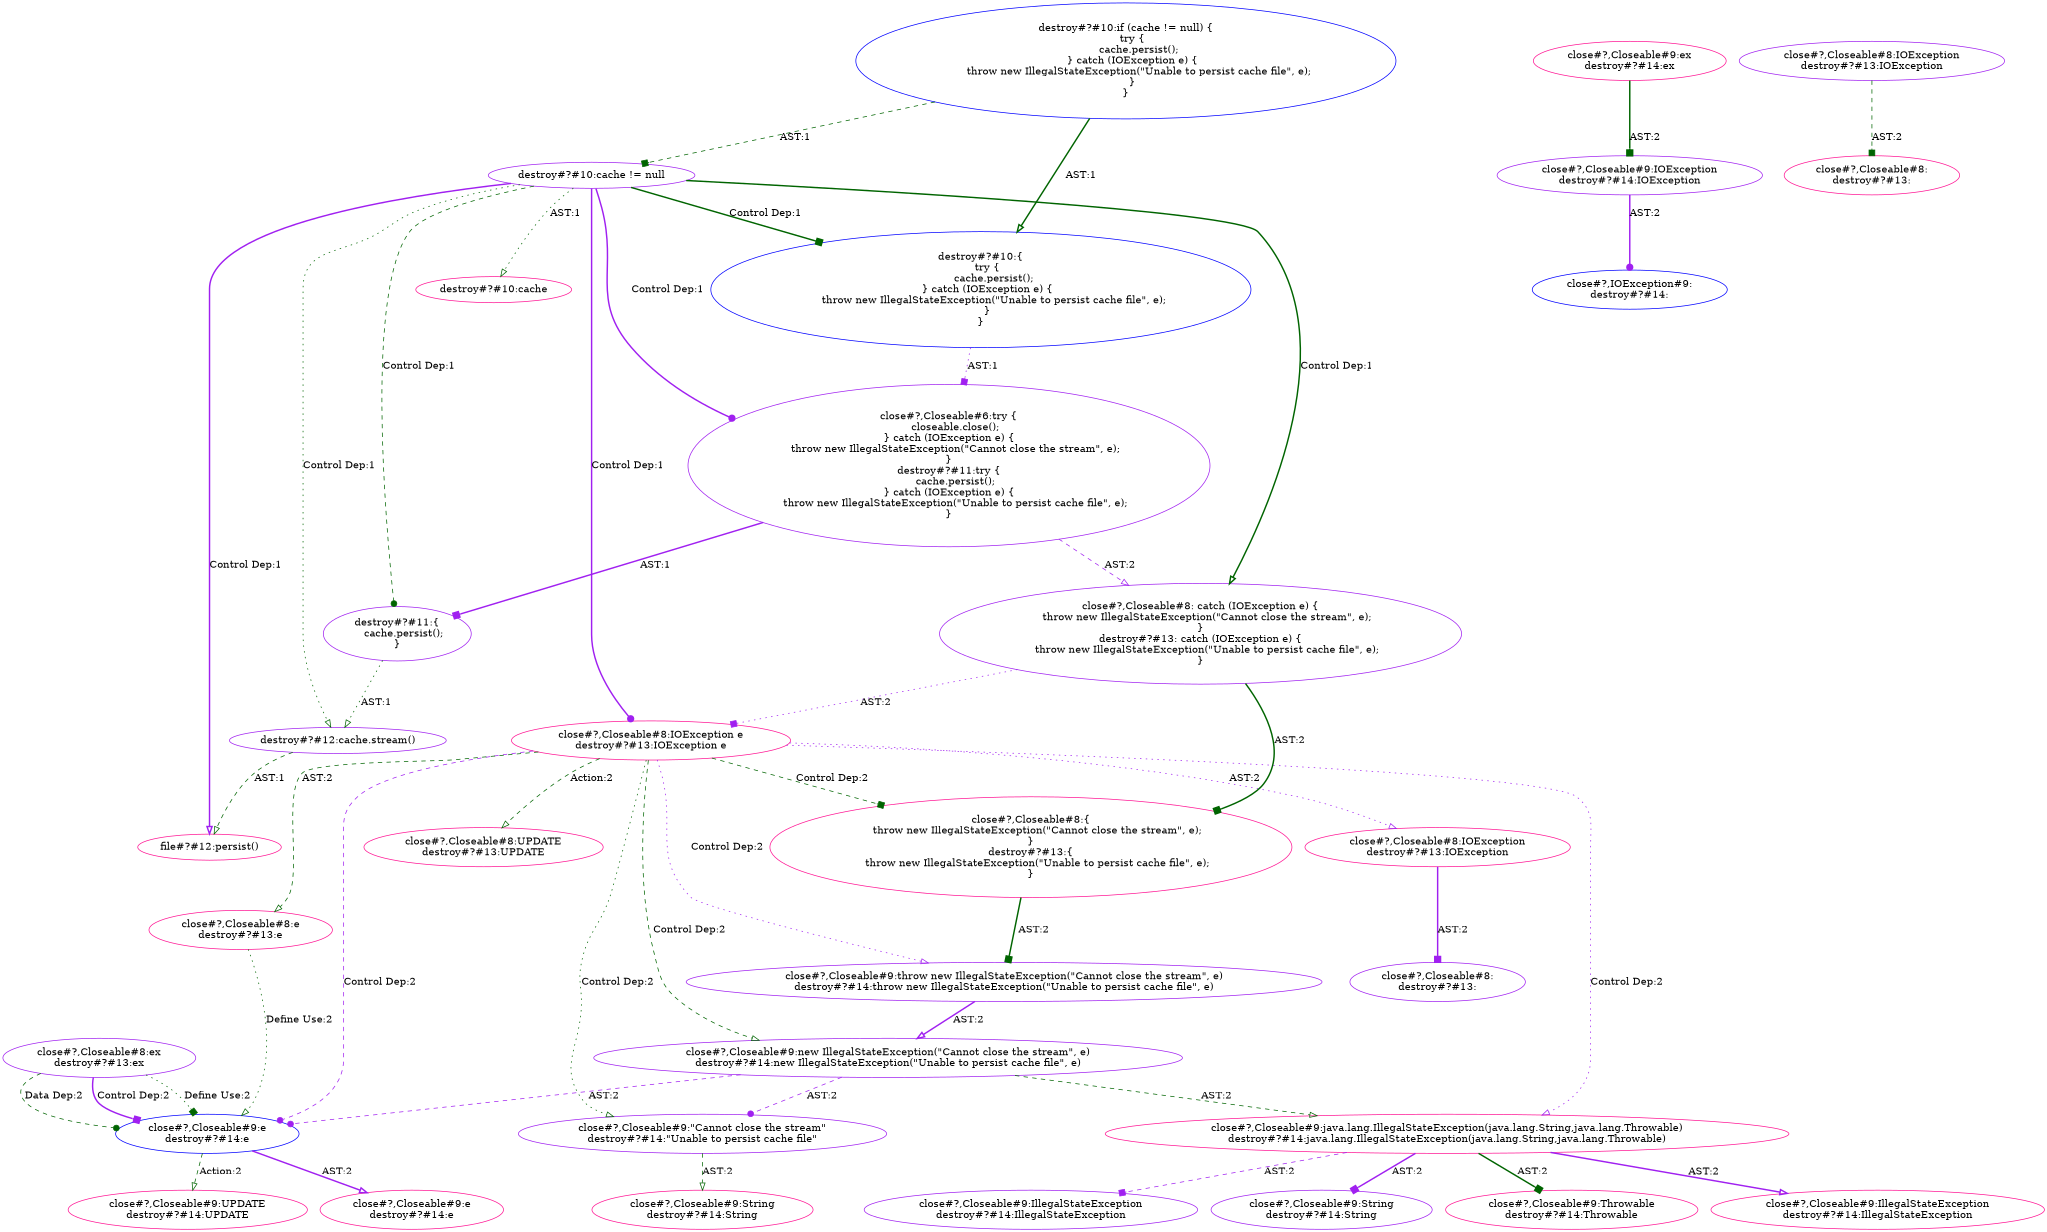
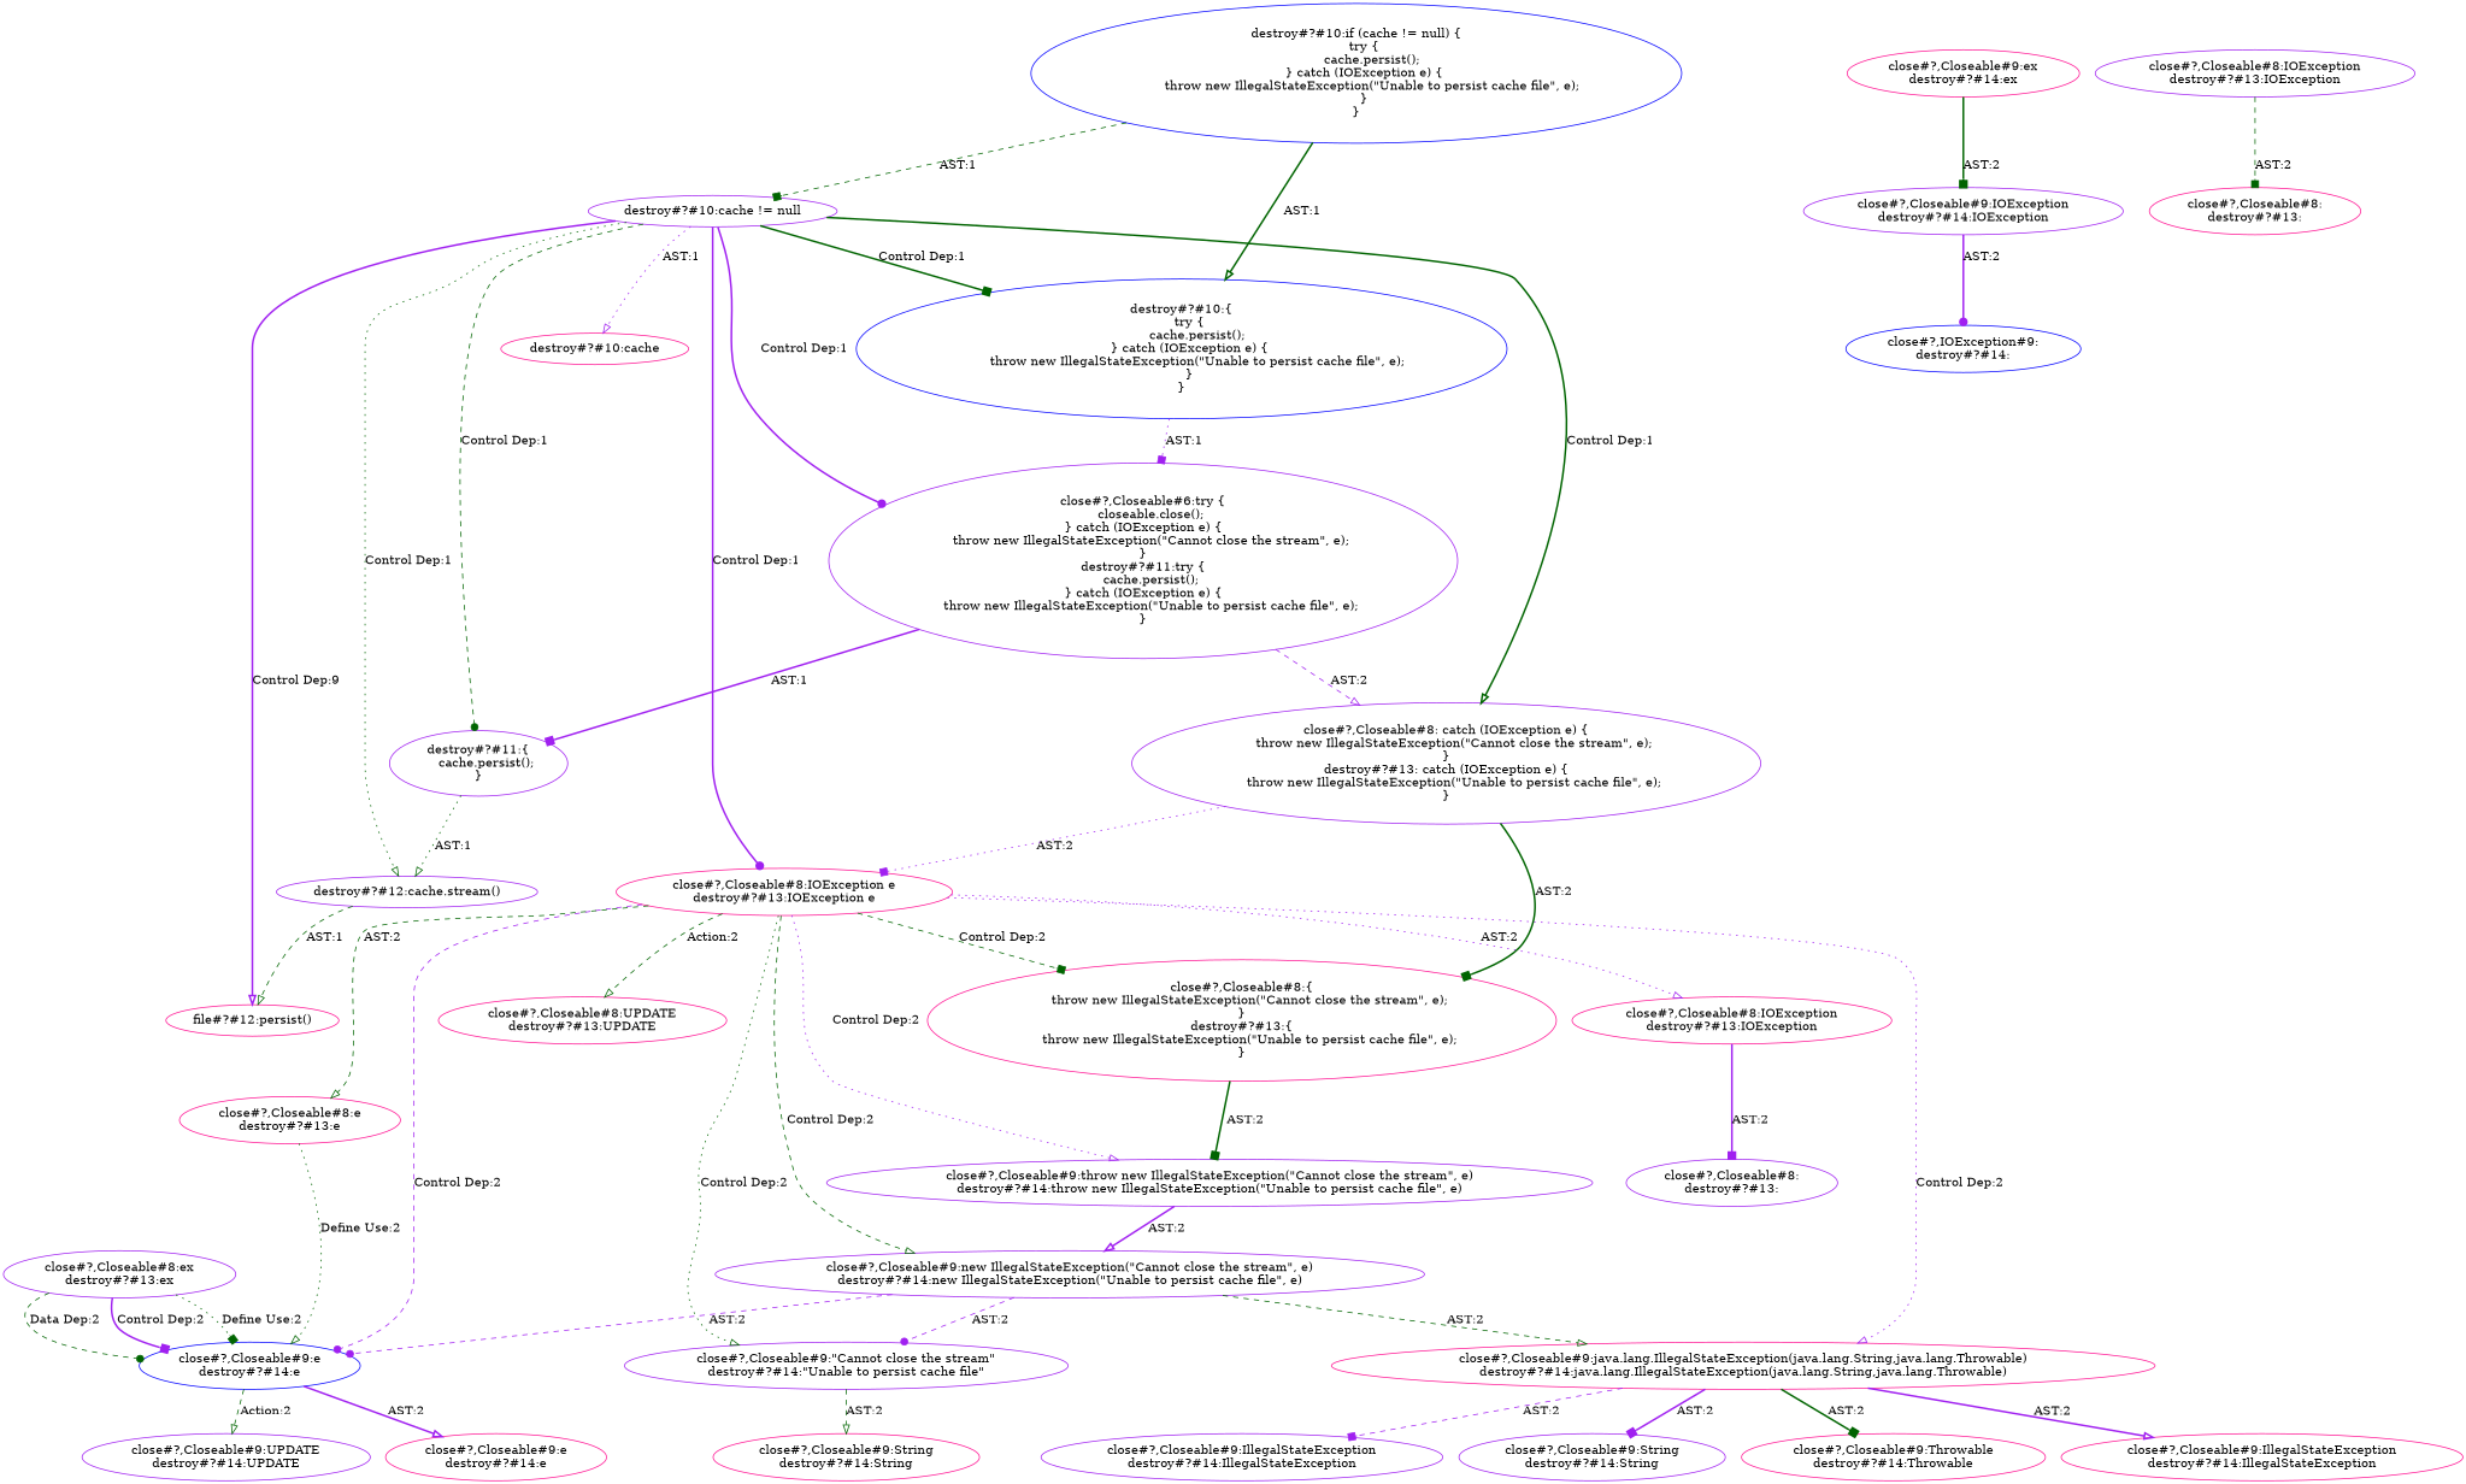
  digraph {
    fontname="DejaVu Serif"
    node [color=deeppink fontname="DejaVu Serif" shape=ellipse]
    edge [arrowhead=onormal color=darkgreen fontname="DejaVu Serif" style=bold]
    n1 [label="close#?,Closeable#8:UPDATE\ndestroy#?#13:UPDATE"]
    n2 [label="close#?,Closeable#8:IOException e\ndestroy#?#13:IOException e"]
    n3 [label="close#?,Closeable#8:\{\n    throw new IllegalStateException(\"Cannot close the stream\", e);\n\}\ndestroy#?#13:\{\n    throw new IllegalStateException(\"Unable to persist cache file\", e);\n\}"]
    n4 [color=blue label="close#?,Closeable#9:e\ndestroy#?#14:e"]
    n5 [color=purple label="close#?,Closeable#9:throw new IllegalStateException(\"Cannot close the stream\", e)\ndestroy#?#14:throw new IllegalStateException(\"Unable to persist cache file\", e)"]
    n6 [color=purple label="close#?,Closeable#9:new IllegalStateException(\"Cannot close the stream\", e)\ndestroy#?#14:new IllegalStateException(\"Unable to persist cache file\", e)"]
    n7 [label="close#?,Closeable#9:java.lang.IllegalStateException(java.lang.String,java.lang.Throwable)\ndestroy#?#14:java.lang.IllegalStateException(java.lang.String,java.lang.Throwable)"]
    n8 [color=purple label="close#?,Closeable#9:\"Cannot close the stream\"\ndestroy#?#14:\"Unable to persist cache file\""]
    n9 [label="close#?,Closeable#8:e\ndestroy#?#13:e"]
    n10 [label="close#?,Closeable#8:IOException\ndestroy#?#13:IOException"]
    n11 [label="close#?,Closeable#9:e\ndestroy#?#14:e"]
-   n12 [label="close#?,Closeable#9:UPDATE\ndestroy#?#14:UPDATE"]
+   n12 [color=purple label="close#?,Closeable#9:UPDATE\ndestroy#?#14:UPDATE"]
    n13 [label="close#?,Closeable#9:IllegalStateException\ndestroy#?#14:IllegalStateException"]
    n14 [color=purple label="close#?,Closeable#9:IllegalStateException\ndestroy#?#14:IllegalStateException"]
    n15 [color=purple label="close#?,Closeable#9:String\ndestroy#?#14:String"]
    n16 [label="close#?,Closeable#9:Throwable\ndestroy#?#14:Throwable"]
    n17 [label="close#?,Closeable#9:String\ndestroy#?#14:String"]
    n18 [color=purple label="close#?,Closeable#8:\ndestroy#?#13:"]
    n19 [color=purple label="close#?,Closeable#8: catch (IOException e) \{\n    throw new IllegalStateException(\"Cannot close the stream\", e);\n\}\ndestroy#?#13: catch (IOException e) \{\n    throw new IllegalStateException(\"Unable to persist cache file\", e);\n\}"]
    n20 [color=purple label="close#?,Closeable#6:try \{\n    closeable.close();\n\} catch (IOException e) \{\n    throw new IllegalStateException(\"Cannot close the stream\", e);\n\}\ndestroy#?#11:try \{\n    cache.persist();\n\} catch (IOException e) \{\n    throw new IllegalStateException(\"Unable to persist cache file\", e);\n\}"]
    n21 [color=purple label="destroy#?#11:\{\n    cache.persist();\n\}"]
    n22 [color=purple label="destroy#?#12:cache.stream()"]
    n23 [color=purple label="close#?,Closeable#8:ex\ndestroy#?#13:ex"]
    n24 [label="close#?,Closeable#9:ex\ndestroy#?#14:ex"]
    n25 [color=purple label="close#?,Closeable#9:IOException\ndestroy#?#14:IOException"]
    n26 [color=blue label="close#?,IOException#9:\ndestroy#?#14:"]
    n27 [color=purple label="close#?,Closeable#8:IOException\ndestroy#?#13:IOException"]
    n28 [label="close#?,Closeable#8:\ndestroy#?#13:"]
    n29 [color=purple label="destroy#?#10:cache != null"]
    n30 [label="destroy#?#10:cache"]
    n31 [color=blue label="destroy#?#10:\{\n    try \{\n        cache.persist();\n    \} catch (IOException e) \{\n        throw new IllegalStateException(\"Unable to persist cache file\", e);\n    \}\n\}"]
    n32 [label="file#?#12:persist()"]
    n33 [color=blue label="destroy#?#10:if (cache != null) \{\n    try \{\n        cache.persist();\n    \} catch (IOException e) \{\n        throw new IllegalStateException(\"Unable to persist cache file\", e);\n    \}\n\}"]
    n2 -> n1 [label="Action:2" style=dashed]
    n2 -> n3 [arrowhead=box label="Control Dep:2" style=dashed]
    n2 -> n4 [arrowhead=dot color=purple label="Control Dep:2" style=dashed]
    n2 -> n5 [color=purple label="Control Dep:2" style=dotted]
    n2 -> n6 [label="Control Dep:2" style=dashed]
    n2 -> n7 [color=purple label="Control Dep:2" style=dotted]
    n2 -> n8 [label="Control Dep:2" style=dotted]
    n2 -> n9 [label="AST:2" style=dashed]
    n2 -> n10 [color=purple label="AST:2" style=dotted]
    n3 -> n5 [arrowhead=box label="AST:2"]
    n4 -> n11 [color=purple label="AST:2"]
    n4 -> n12 [label="Action:2" style=dashed]
    n5 -> n6 [color=purple label="AST:2"]
    n6 -> n4 [arrowhead=dot color=purple label="AST:2" style=dashed]
    n6 -> n7 [label="AST:2" style=dashed]
    n6 -> n8 [arrowhead=dot color=purple label="AST:2" style=dashed]
    n7 -> n13 [color=purple label="AST:2"]
    n7 -> n14 [arrowhead=box color=purple label="AST:2" style=dashed]
    n7 -> n15 [arrowhead=box color=purple label="AST:2"]
    n7 -> n16 [arrowhead=box label="AST:2"]
    n8 -> n17 [label="AST:2" style=dashed]
    n9 -> n4 [label="Define Use:2" style=dotted]
    n10 -> n18 [arrowhead=box color=purple label="AST:2"]
    n19 -> n2 [arrowhead=box color=purple label="AST:2" style=dotted]
    n19 -> n3 [arrowhead=box label="AST:2"]
    n20 -> n19 [color=purple label="AST:2" style=dashed]
    n20 -> n21 [arrowhead=box color=purple label="AST:1"]
    n21 -> n22 [label="AST:1" style=dotted]
    n22 -> n32 [label="AST:1" style=dashed]
    n23 -> n4 [arrowhead=box label="Define Use:2" style=dotted]
    n23 -> n4 [arrowhead=dot label="Data Dep:2" style=dashed]
    n23 -> n4 [arrowhead=box color=purple label="Control Dep:2"]
    n24 -> n25 [arrowhead=box label="AST:2"]
    n25 -> n26 [arrowhead=dot color=purple label="AST:2"]
    n27 -> n28 [arrowhead=box label="AST:2" style=dashed]
    n29 -> n2 [arrowhead=dot color=purple label="Control Dep:1"]
    n29 -> n19 [label="Control Dep:1"]
    n29 -> n20 [arrowhead=dot color=purple label="Control Dep:1"]
    n29 -> n21 [arrowhead=dot label="Control Dep:1" style=dashed]
    n29 -> n22 [label="Control Dep:1" style=dotted]
-   n29 -> n30 [label="AST:1" style=dotted]
+   n29 -> n30 [color=purple label="AST:1" style=dotted]
    n29 -> n31 [arrowhead=box label="Control Dep:1"]
-   n29 -> n32 [color=purple label="Control Dep:1"]
+   n29 -> n32 [color=purple label="Control Dep:9"]
    n31 -> n20 [arrowhead=box color=purple label="AST:1" style=dotted]
    n33 -> n29 [arrowhead=box label="AST:1" style=dashed]
    n33 -> n31 [label="AST:1"]
  }
